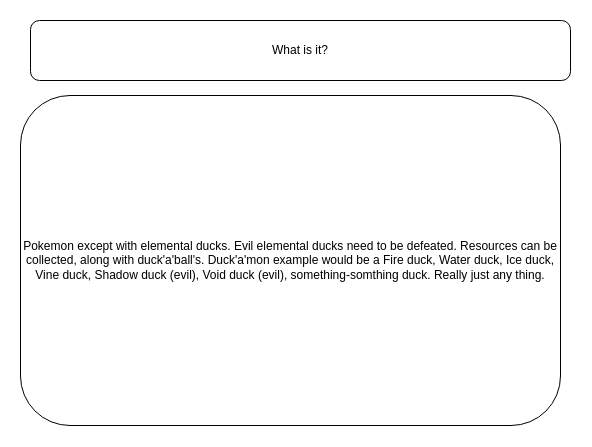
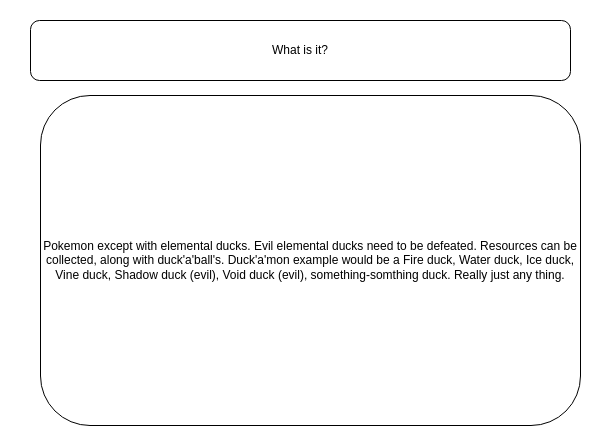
  <mxCell id="0" />
  <mxCell id="1" parent="0" />
  <mxCell id="2" value="What is it?" style="rounded=1;whiteSpace=wrap;html=1;" parent="1" vertex="1"><mxGeometry x="30" y="20" width="540" height="60" as="geometry" /></mxCell>
- <mxCell id="3" value="Pokemon except with elemental ducks. Evil elemental ducks need to be defeated. Resources can be collected, along with duck'a'ball's. Duck'a'mon example would be a Fire duck, Water duck, Ice duck, Vine duck, Shadow duck (evil), Void duck (evil), something-somthing duck. Really just any thing." style="rounded=1;whiteSpace=wrap;html=1;align=center;" parent="1" vertex="1"><mxGeometry x="20" y="95" width="540" height="330" as="geometry" /></mxCell>
+ <mxCell id="3" value="Pokemon except with elemental ducks. Evil elemental ducks need to be defeated. Resources can be collected, along with duck'a'ball's. Duck'a'mon example would be a Fire duck, Water duck, Ice duck, Vine duck, Shadow duck (evil), Void duck (evil), something-somthing duck. Really just any thing." style="rounded=1;whiteSpace=wrap;html=1;align=center;" parent="1" vertex="1"><mxGeometry x="40" y="95" width="540" height="330" as="geometry" /></mxCell>
